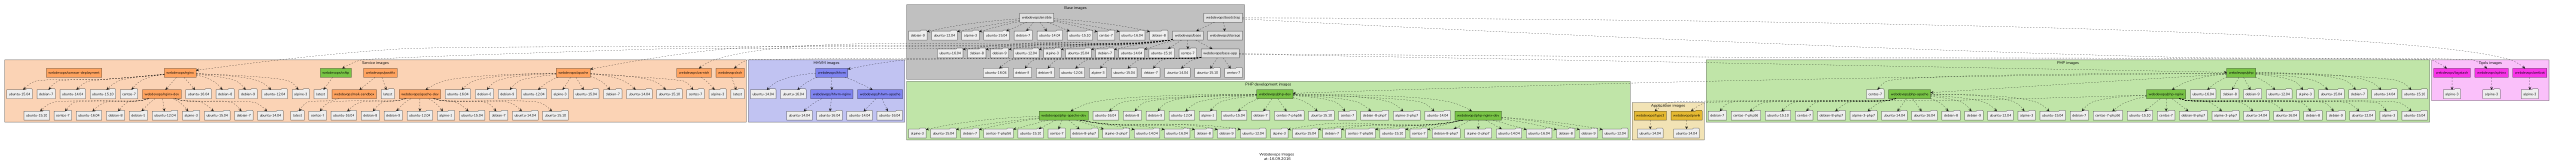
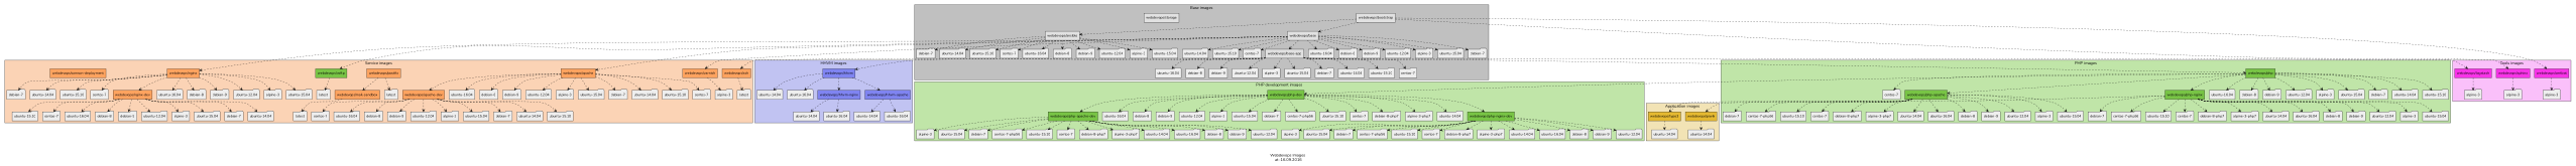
  digraph {
    bgcolor=white
    fontcolor=black
    fontname=Nunito
    fontsize=16
    label="\n\nWebdevops Images\n at :16.09.2016"
    rankdir=TP
    node [color=black fillcolor="#eeeeee" fontcolor=black fontname=Nunito shape=folder style=filled]
    edge [arrowhead=open color=black fontcolor=white fontname=Nunito fontsize=12 style=dashed]
    "webdevops/php" [fillcolor="#78c445" shape=box]
    "webdevops/php-nginx" [fillcolor="#78c445" shape=box]
    n3 [label="ubuntu-16.04"]
    n4 [label="debian-8"]
    n5 [label="debian-9"]
    n6 [label="ubuntu-12.04"]
    n7 [label="alpine-3"]
    n8 [label="ubuntu-15.04"]
    n9 [label="debian-7"]
    n10 [label="ubuntu-14.04"]
    n11 [label="ubuntu-15.10"]
    n12 [label="centos-7"]
    "webdevops/php-apache" [fillcolor="#78c445" shape=box]
    n14 [label="ubuntu-16.04"]
    n15 [label="debian-8"]
    n16 [label="debian-9"]
    n17 [label="ubuntu-12.04"]
    n18 [label="alpine-3"]
    n19 [label="ubuntu-15.04"]
    n20 [label="debian-7"]
    n21 [label="centos-7-php56"]
    n22 [label="ubuntu-15.10"]
    n23 [label="centos-7"]
    n24 [label="debian-8-php7"]
    n25 [label="alpine-3-php7"]
    n26 [label="ubuntu-14.04"]
    n27 [label="ubuntu-16.04"]
    n28 [label="debian-8"]
    n29 [label="debian-9"]
    n30 [label="ubuntu-12.04"]
    n31 [label="alpine-3"]
    n32 [label="ubuntu-15.04"]
    n33 [label="debian-7"]
    n34 [label="centos-7-php56"]
    n35 [label="ubuntu-15.10"]
    n36 [label="centos-7"]
    n37 [label="debian-8-php7"]
    n38 [label="alpine-3-php7"]
    n39 [label="ubuntu-14.04"]
    "webdevops/varnish" [fillcolor="#ffa35f" shape=box]
    n41 [label="alpine-3"]
    "webdevops/nginx" [fillcolor="#ffa35f" shape=box]
    n43 [label="ubuntu-16.04"]
    n44 [label="debian-8"]
    n45 [label="debian-9"]
    n46 [label="ubuntu-12.04"]
    n47 [label="alpine-3"]
    n48 [label="ubuntu-15.04"]
    n49 [label="debian-7"]
    n50 [label="ubuntu-14.04"]
    n51 [label="ubuntu-15.10"]
    n52 [label="centos-7"]
    "webdevops/nginx-dev" [fillcolor="#ffa35f" shape=box]
    n54 [label="ubuntu-16.04"]
    n55 [label="debian-8"]
    n56 [label="debian-9"]
    n57 [label="ubuntu-12.04"]
    n58 [label="alpine-3"]
    n59 [label="ubuntu-15.04"]
    n60 [label="debian-7"]
    n61 [label="ubuntu-14.04"]
    n62 [label="ubuntu-15.10"]
    n63 [label="centos-7"]
    "webdevops/ssh" [fillcolor="#ffa35f" shape=box]
    n65 [label=latest]
    "webdevops/postfix" [fillcolor="#ffa35f" shape=box]
    "webdevops/mail-sandbox" [fillcolor="#ffa35f" shape=box]
    n68 [label=latest]
    n69 [label=latest]
    "webdevops/vsftp" [fillcolor="#78c445" shape=box]
    n71 [label=latest]
    "webdevops/apache" [fillcolor="#ffa35f" shape=box]
    n73 [label="ubuntu-16.04"]
    n74 [label="debian-8"]
    n75 [label="debian-9"]
    n76 [label="ubuntu-12.04"]
    n77 [label="alpine-3"]
    n78 [label="ubuntu-15.04"]
    n79 [label="debian-7"]
    n80 [label="ubuntu-14.04"]
    n81 [label="ubuntu-15.10"]
    n82 [label="centos-7"]
    "webdevops/apache-dev" [fillcolor="#ffa35f" shape=box]
    "webdevops/samson-deployment" [fillcolor="#ffa35f" shape=box]
    n85 [label="ubuntu-16.04"]
    n86 [label="debian-8"]
    n87 [label="debian-9"]
    n88 [label="ubuntu-12.04"]
    n89 [label="alpine-3"]
    n90 [label="ubuntu-15.04"]
    n91 [label="debian-7"]
    n92 [label="ubuntu-14.04"]
    n93 [label="ubuntu-15.10"]
    n94 [label="centos-7"]
    "webdevops/typo3" [fillcolor="#e5b931" shape=box]
    n96 [label="ubuntu-14.04"]
-   "webdevops/piwik" [fillcolor="#e5b931"]
+   "webdevops/piwik" [fillcolor="#e5b931" shape=box]
    n98 [label="ubuntu-14.04"]
    "webdevops/bootstrap" [fillcolor="#e1e1e1" shape=box]
    "webdevops/ansible" [fillcolor="#e1e1e1" shape=box]
    "webdevops/base" [fillcolor="#e1e1e1" shape=box]
    n102 [label="ubuntu-16.04"]
    n103 [label="debian-8"]
    n104 [label="debian-9"]
    n105 [label="ubuntu-12.04"]
    n106 [label="alpine-3"]
    n107 [label="ubuntu-15.04"]
    n108 [label="debian-7"]
    n109 [label="ubuntu-14.04"]
    n110 [label="ubuntu-15.10"]
    n111 [label="centos-7"]
    "webdevops/storage" [fillcolor="#e1e1e1" shape=box]
    "webdevops/base-app" [fillcolor="#e1e1e1" shape=box]
    n114 [label="ubuntu-16.04"]
    n115 [label="debian-8"]
    n116 [label="debian-9"]
    n117 [label="ubuntu-12.04"]
    n118 [label="alpine-3"]
    n119 [label="ubuntu-15.04"]
    n120 [label="debian-7"]
    n121 [label="ubuntu-14.04"]
    n122 [label="ubuntu-15.10"]
    n123 [label="centos-7"]
    n124 [label="ubuntu-16.04"]
    n125 [label="debian-8"]
    n126 [label="debian-9"]
    n127 [label="ubuntu-12.04"]
    n128 [label="alpine-3"]
    n129 [label="ubuntu-15.04"]
    n130 [label="debian-7"]
    n131 [label="ubuntu-14.04"]
    n132 [label="ubuntu-15.10"]
    n133 [label="centos-7"]
    "webdevops/hhvm" [fillcolor="#7f84f1" shape=box]
    "webdevops/hhvm-nginx" [fillcolor="#7f84f1" shape=box]
    "webdevops/hhvm-apache" [fillcolor="#7f84f1" shape=box]
    n137 [label="ubuntu-14.04"]
    n138 [label="ubuntu-16.04"]
    n139 [label="ubuntu-14.04"]
    n140 [label="ubuntu-16.04"]
    n141 [label="ubuntu-14.04"]
    n142 [label="ubuntu-16.04"]
    "webdevops/sphinx" [fillcolor="#f833e8" shape=box]
    n144 [label="alpine-3"]
    "webdevops/logstash" [fillcolor="#f833e8" shape=box]
    n146 [label="alpine-3"]
    "webdevops/certbot" [fillcolor="#f833e8" shape=box]
    n148 [label="alpine-3"]
    "webdevops/php-dev" [fillcolor="#78c445" shape=box]
    "webdevops/php-nginx-dev" [fillcolor="#78c445" shape=box]
    "webdevops/php-apache-dev" [fillcolor="#78c445" shape=box]
    n152 [label="ubuntu-16.04"]
    n153 [label="debian-8"]
    n154 [label="debian-9"]
    n155 [label="ubuntu-12.04"]
    n156 [label="alpine-3"]
    n157 [label="ubuntu-15.04"]
    n158 [label="debian-7"]
    n159 [label="centos-7-php56"]
    n160 [label="ubuntu-15.10"]
    n161 [label="centos-7"]
    n162 [label="debian-8-php7"]
    n163 [label="alpine-3-php7"]
    n164 [label="ubuntu-14.04"]
    n165 [label="ubuntu-16.04"]
    n166 [label="debian-8"]
    n167 [label="debian-9"]
    n168 [label="ubuntu-12.04"]
    n169 [label="alpine-3"]
    n170 [label="ubuntu-15.04"]
    n171 [label="debian-7"]
    n172 [label="centos-7-php56"]
    n173 [label="ubuntu-15.10"]
    n174 [label="centos-7"]
    n175 [label="debian-8-php7"]
    n176 [label="alpine-3-php7"]
    n177 [label="ubuntu-14.04"]
    n178 [label="ubuntu-16.04"]
    n179 [label="debian-8"]
    n180 [label="debian-9"]
    n181 [label="ubuntu-12.04"]
    n182 [label="alpine-3"]
    n183 [label="ubuntu-15.04"]
    n184 [label="debian-7"]
    n185 [label="centos-7-php56"]
    n186 [label="ubuntu-15.10"]
    n187 [label="centos-7"]
    n188 [label="debian-8-php7"]
    n189 [label="alpine-3-php7"]
    n190 [label="ubuntu-14.04"]
    subgraph cluster_1 {
      fillcolor="#c0e5a8"
      label="PHP images"
      style=filled
      "webdevops/php"
      "webdevops/php-nginx"
      n3
      n4
      n5
      n6
      n7
      n8
      n9
      n10
      n11
      n12
      "webdevops/php-apache"
      n14
      n15
      n16
      n17
      n18
      n19
      n20
      n21
      n22
      n23
      n24
      n25
      n26
      n27
      n28
      n29
      n30
      n31
      n32
      n33
      n34
      n35
      n36
      n37
      n38
      n39
    }
    subgraph cluster_2 {
      fillcolor="#fbd3b5"
      label="Service images"
      style=filled
      "webdevops/varnish"
      n41
      "webdevops/nginx"
      n43
      n44
      n45
      n46
      n47
      n48
      n49
      n50
      n51
      n52
      "webdevops/nginx-dev"
      n54
      n55
      n56
      n57
      n58
      n59
      n60
      n61
      n62
      n63
      "webdevops/ssh"
      n65
      "webdevops/postfix"
      "webdevops/mail-sandbox"
      n68
      n69
      "webdevops/vsftp"
      n71
      "webdevops/apache"
      n73
      n74
      n75
      n76
      n77
      n78
      n79
      n80
      n81
      n82
      "webdevops/apache-dev"
      "webdevops/samson-deployment"
      n85
      n86
      n87
      n88
      n89
      n90
      n91
      n92
      n93
      n94
    }
    subgraph cluster_3 {
      fillcolor="#f2e3b5"
      label="Application images"
      style=filled
      "webdevops/typo3"
      n96
      "webdevops/piwik"
      n98
    }
    subgraph cluster_4 {
      fillcolor=gray
      label="Base images"
      style=filled
      "webdevops/bootstrap"
      "webdevops/ansible"
      "webdevops/base"
      n102
      n103
      n104
      n105
      n106
      n107
      n108
      n109
      n110
      n111
      "webdevops/storage"
      "webdevops/base-app"
      n114
      n115
      n116
      n117
      n118
      n119
      n120
      n121
      n122
      n123
      n124
      n125
      n126
      n127
      n128
      n129
      n130
      n131
      n132
      n133
    }
    subgraph cluster_5 {
      fillcolor="#c1c3f2"
      label="HHVM images"
      style=filled
      "webdevops/hhvm"
      "webdevops/hhvm-nginx"
      "webdevops/hhvm-apache"
      n137
      n138
      n139
      n140
      n141
      n142
    }
    subgraph cluster_6 {
      fillcolor="#fac0fa"
      label="Tools images"
      style=filled
      "webdevops/sphinx"
      n144
      "webdevops/logstash"
      n146
      "webdevops/certbot"
      n148
    }
    subgraph cluster_7 {
      fillcolor="#c0e5a8"
      label="PHP development images"
      style=filled
      "webdevops/php-dev"
      "webdevops/php-nginx-dev"
      "webdevops/php-apache-dev"
      n152
      n153
      n154
      n155
      n156
      n157
      n158
      n159
      n160
      n161
      n162
      n163
      n164
      n165
      n166
      n167
      n168
      n169
      n170
      n171
      n172
      n173
      n174
      n175
      n176
      n177
      n178
      n179
      n180
      n181
      n182
      n183
      n184
      n185
      n186
      n187
      n188
      n189
      n190
    }
    "webdevops/php" -> "webdevops/php-nginx"
    "webdevops/php" -> n3
    "webdevops/php" -> n4
    "webdevops/php" -> n5
    "webdevops/php" -> n6
    "webdevops/php" -> n7
    "webdevops/php" -> n8
    "webdevops/php" -> n9
    "webdevops/php" -> n10
    "webdevops/php" -> n11
    "webdevops/php" -> n12
    "webdevops/php" -> "webdevops/php-apache"
    "webdevops/php" -> "webdevops/php-dev"
    "webdevops/php-nginx" -> n14
    "webdevops/php-nginx" -> n15
    "webdevops/php-nginx" -> n16
    "webdevops/php-nginx" -> n17
    "webdevops/php-nginx" -> n18
    "webdevops/php-nginx" -> n19
    "webdevops/php-nginx" -> n20
    "webdevops/php-nginx" -> n21
    "webdevops/php-nginx" -> n22
    "webdevops/php-nginx" -> n23
    "webdevops/php-nginx" -> n24
    "webdevops/php-nginx" -> n25
    "webdevops/php-nginx" -> n26
    "webdevops/php-nginx" -> "webdevops/piwik"
    "webdevops/php-apache" -> n27
    "webdevops/php-apache" -> n28
    "webdevops/php-apache" -> n29
    "webdevops/php-apache" -> n30
    "webdevops/php-apache" -> n31
    "webdevops/php-apache" -> n32
    "webdevops/php-apache" -> n33
    "webdevops/php-apache" -> n34
    "webdevops/php-apache" -> n35
    "webdevops/php-apache" -> n36
    "webdevops/php-apache" -> n37
    "webdevops/php-apache" -> n38
    "webdevops/php-apache" -> n39
    "webdevops/php-apache" -> "webdevops/typo3"
    "webdevops/varnish" -> n41
    "webdevops/nginx" -> n43
    "webdevops/nginx" -> n44
    "webdevops/nginx" -> n45
    "webdevops/nginx" -> n46
    "webdevops/nginx" -> n47
    "webdevops/nginx" -> n48
    "webdevops/nginx" -> n49
    "webdevops/nginx" -> n50
    "webdevops/nginx" -> n51
    "webdevops/nginx" -> n52
    "webdevops/nginx" -> "webdevops/nginx-dev"
    "webdevops/nginx-dev" -> n54
    "webdevops/nginx-dev" -> n55
    "webdevops/nginx-dev" -> n56
    "webdevops/nginx-dev" -> n57
    "webdevops/nginx-dev" -> n58
    "webdevops/nginx-dev" -> n59
    "webdevops/nginx-dev" -> n60
    "webdevops/nginx-dev" -> n61
    "webdevops/nginx-dev" -> n62
    "webdevops/nginx-dev" -> n63
    "webdevops/ssh" -> n65
    "webdevops/postfix" -> "webdevops/mail-sandbox"
    "webdevops/postfix" -> n68
    "webdevops/mail-sandbox" -> n69
    "webdevops/vsftp" -> n71
    "webdevops/apache" -> n73
    "webdevops/apache" -> n74
    "webdevops/apache" -> n75
    "webdevops/apache" -> n76
    "webdevops/apache" -> n77
    "webdevops/apache" -> n78
    "webdevops/apache" -> n79
    "webdevops/apache" -> n80
    "webdevops/apache" -> n81
    "webdevops/apache" -> n82
    "webdevops/apache" -> "webdevops/apache-dev"
    "webdevops/apache-dev" -> n85
    "webdevops/apache-dev" -> n86
    "webdevops/apache-dev" -> n87
    "webdevops/apache-dev" -> n88
    "webdevops/apache-dev" -> n89
    "webdevops/apache-dev" -> n90
    "webdevops/apache-dev" -> n91
    "webdevops/apache-dev" -> n92
    "webdevops/apache-dev" -> n93
    "webdevops/apache-dev" -> n94
    "webdevops/typo3" -> n96
    "webdevops/piwik" -> n98
-   "webdevops/bootstrap" -> "webdevops/storage"
+   "webdevops/bootstrap" -> "webdevops/ansible"
    "webdevops/bootstrap" -> "webdevops/base"
    "webdevops/bootstrap" -> "webdevops/sphinx"
    "webdevops/bootstrap" -> "webdevops/certbot"
    "webdevops/ansible" -> n102
    "webdevops/ansible" -> n103
    "webdevops/ansible" -> n104
    "webdevops/ansible" -> n105
    "webdevops/ansible" -> n106
    "webdevops/ansible" -> n107
    "webdevops/ansible" -> n108
    "webdevops/ansible" -> n109
    "webdevops/ansible" -> n110
    "webdevops/ansible" -> n111
    "webdevops/base" -> "webdevops/varnish"
    "webdevops/base" -> "webdevops/nginx"
    "webdevops/base" -> "webdevops/vsftp"
    "webdevops/base" -> "webdevops/apache"
    "webdevops/base" -> "webdevops/base-app"
    "webdevops/base" -> n114
    "webdevops/base" -> n115
    "webdevops/base" -> n116
    "webdevops/base" -> n117
    "webdevops/base" -> n118
    "webdevops/base" -> n119
    "webdevops/base" -> n120
    "webdevops/base" -> n121
    "webdevops/base" -> n122
    "webdevops/base" -> n123
    "webdevops/base-app" -> "webdevops/php"
    "webdevops/base-app" -> "webdevops/ssh"
    "webdevops/base-app" -> n124
    "webdevops/base-app" -> n125
    "webdevops/base-app" -> n126
    "webdevops/base-app" -> n127
    "webdevops/base-app" -> n128
    "webdevops/base-app" -> n129
    "webdevops/base-app" -> n130
    "webdevops/base-app" -> n131
    "webdevops/base-app" -> n132
    "webdevops/base-app" -> n133
    "webdevops/base-app" -> "webdevops/hhvm"
    "webdevops/base-app" -> "webdevops/logstash"
    "webdevops/hhvm" -> "webdevops/hhvm-nginx"
    "webdevops/hhvm" -> "webdevops/hhvm-apache"
    "webdevops/hhvm" -> n137
    "webdevops/hhvm" -> n138
    "webdevops/hhvm-nginx" -> n139
    "webdevops/hhvm-nginx" -> n140
    "webdevops/hhvm-apache" -> n141
    "webdevops/hhvm-apache" -> n142
    "webdevops/sphinx" -> n144
    "webdevops/logstash" -> n146
    "webdevops/certbot" -> n148
    "webdevops/php-dev" -> "webdevops/php-nginx-dev"
    "webdevops/php-dev" -> "webdevops/php-apache-dev"
    "webdevops/php-dev" -> n152
    "webdevops/php-dev" -> n153
    "webdevops/php-dev" -> n154
    "webdevops/php-dev" -> n155
    "webdevops/php-dev" -> n156
    "webdevops/php-dev" -> n157
    "webdevops/php-dev" -> n158
    "webdevops/php-dev" -> n159
    "webdevops/php-dev" -> n160
    "webdevops/php-dev" -> n161
    "webdevops/php-dev" -> n162
    "webdevops/php-dev" -> n163
    "webdevops/php-dev" -> n164
    "webdevops/php-nginx-dev" -> n165
    "webdevops/php-nginx-dev" -> n166
    "webdevops/php-nginx-dev" -> n167
    "webdevops/php-nginx-dev" -> n168
    "webdevops/php-nginx-dev" -> n169
    "webdevops/php-nginx-dev" -> n170
    "webdevops/php-nginx-dev" -> n171
    "webdevops/php-nginx-dev" -> n172
    "webdevops/php-nginx-dev" -> n173
    "webdevops/php-nginx-dev" -> n174
    "webdevops/php-nginx-dev" -> n175
    "webdevops/php-nginx-dev" -> n176
    "webdevops/php-nginx-dev" -> n177
    "webdevops/php-apache-dev" -> n178
    "webdevops/php-apache-dev" -> n179
    "webdevops/php-apache-dev" -> n180
    "webdevops/php-apache-dev" -> n181
    "webdevops/php-apache-dev" -> n182
    "webdevops/php-apache-dev" -> n183
    "webdevops/php-apache-dev" -> n184
    "webdevops/php-apache-dev" -> n185
    "webdevops/php-apache-dev" -> n186
    "webdevops/php-apache-dev" -> n187
    "webdevops/php-apache-dev" -> n188
    "webdevops/php-apache-dev" -> n189
    "webdevops/php-apache-dev" -> n190
  }
